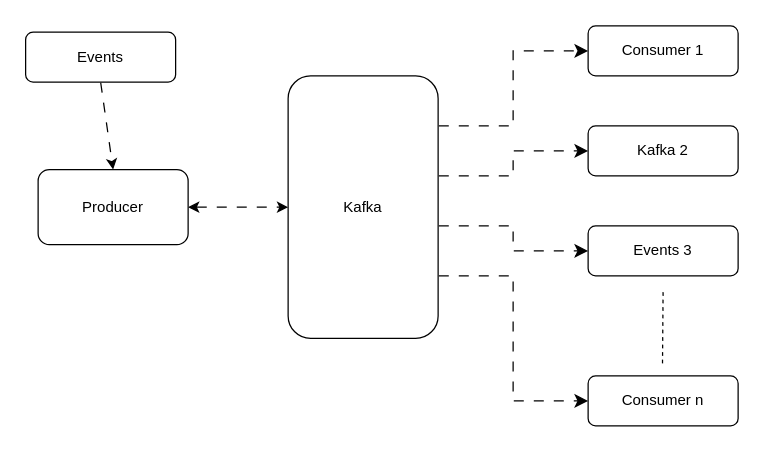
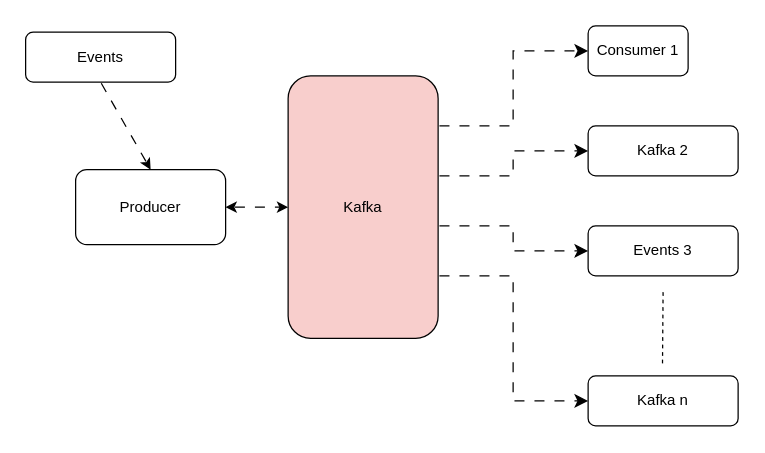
  <mxCell id="0" />
  <mxCell id="1" parent="0" />
  <mxCell id="2" value="Events" style="rounded=1;whiteSpace=wrap;html=1;" vertex="1" parent="1"><mxGeometry x="20" y="25" width="120" height="40" as="geometry" /></mxCell>
  <mxCell id="3" value="" style="rounded=0;orthogonalLoop=1;jettySize=auto;html=1;flowAnimation=1;endArrow=classic;endFill=1;startArrow=classic;startFill=1;" edge="1" parent="1" source="4" target="5"><mxGeometry relative="1" as="geometry" /></mxCell>
- <mxCell id="4" value="Producer" style="rounded=1;whiteSpace=wrap;html=1;" vertex="1" parent="1"><mxGeometry x="30" y="135" width="120" height="60" as="geometry" /></mxCell>
- <mxCell id="5" value="Kafka" style="rounded=1;whiteSpace=wrap;html=1;" vertex="1" parent="1"><mxGeometry x="230" y="60" width="120" height="210" as="geometry" /></mxCell>
- <mxCell id="6" value="Consumer 1" style="rounded=1;whiteSpace=wrap;html=1;" vertex="1" parent="1"><mxGeometry x="470" y="20" width="120" height="40" as="geometry" /></mxCell>
+ <mxCell id="4" value="Producer" style="rounded=1;whiteSpace=wrap;html=1;" vertex="1" parent="1"><mxGeometry x="60" y="135" width="120" height="60" as="geometry" /></mxCell>
+ <mxCell id="5" value="Kafka" style="rounded=1;whiteSpace=wrap;html=1;fillColor=#f8cecc;" vertex="1" parent="1"><mxGeometry x="230" y="60" width="120" height="210" as="geometry" /></mxCell>
+ <mxCell id="6" value="Consumer 1" style="rounded=1;whiteSpace=wrap;html=1;" vertex="1" parent="1"><mxGeometry x="470" y="20" width="80" height="40" as="geometry" /></mxCell>
  <mxCell id="7" value="Kafka 2" style="rounded=1;whiteSpace=wrap;html=1;" vertex="1" parent="1"><mxGeometry x="470" y="100" width="120" height="40" as="geometry" /></mxCell>
  <mxCell id="8" value="Events 3" style="rounded=1;whiteSpace=wrap;html=1;" vertex="1" parent="1"><mxGeometry x="470" y="180" width="120" height="40" as="geometry" /></mxCell>
- <mxCell id="9" value="Consumer n" style="rounded=1;whiteSpace=wrap;html=1;" vertex="1" parent="1"><mxGeometry x="470" y="300" width="120" height="40" as="geometry" /></mxCell>
+ <mxCell id="9" value="Kafka n" style="rounded=1;whiteSpace=wrap;html=1;" vertex="1" parent="1"><mxGeometry x="470" y="300" width="120" height="40" as="geometry" /></mxCell>
  <mxCell id="10" value="" style="endArrow=none;dashed=1;html=1;rounded=0;" edge="1" parent="1"><mxGeometry width="50" height="50" relative="1" as="geometry"><mxPoint x="529.5" y="290" as="sourcePoint" /><mxPoint x="530" y="230" as="targetPoint" /></mxGeometry></mxCell>
  <mxCell id="11" value="" style="endArrow=classic;html=1;rounded=0;exitX=0.5;exitY=1;exitDx=0;exitDy=0;entryX=0.5;entryY=0;entryDx=0;entryDy=0;flowAnimation=1;" edge="1" parent="1" source="2" target="4"><mxGeometry width="50" height="50" relative="1" as="geometry"><mxPoint x="90" y="130" as="sourcePoint" /><mxPoint x="140" y="80" as="targetPoint" /></mxGeometry></mxCell>
  <mxCell id="12" value="" style="edgeStyle=elbowEdgeStyle;elbow=horizontal;endArrow=classic;html=1;curved=0;rounded=0;endSize=8;startSize=8;entryX=0;entryY=0.5;entryDx=0;entryDy=0;flowAnimation=1;" edge="1" parent="1" target="6"><mxGeometry width="50" height="50" relative="1" as="geometry"><mxPoint x="350" y="100" as="sourcePoint" /><mxPoint x="470" y="-20" as="targetPoint" /><Array as="points"><mxPoint x="410" y="70" /></Array></mxGeometry></mxCell>
  <mxCell id="13" value="" style="edgeStyle=elbowEdgeStyle;elbow=horizontal;endArrow=classic;html=1;curved=0;rounded=0;endSize=8;startSize=8;entryX=0;entryY=0.5;entryDx=0;entryDy=0;flowAnimation=1;" edge="1" parent="1" target="7"><mxGeometry width="50" height="50" relative="1" as="geometry"><mxPoint x="350" y="140" as="sourcePoint" /><mxPoint x="470" y="100" as="targetPoint" /></mxGeometry></mxCell>
  <mxCell id="14" value="" style="edgeStyle=elbowEdgeStyle;elbow=horizontal;endArrow=classic;html=1;curved=0;rounded=0;endSize=8;startSize=8;entryX=0;entryY=0.5;entryDx=0;entryDy=0;flowAnimation=1;" edge="1" parent="1" target="8"><mxGeometry width="50" height="50" relative="1" as="geometry"><mxPoint x="350" y="180" as="sourcePoint" /><mxPoint x="470" y="220" as="targetPoint" /></mxGeometry></mxCell>
  <mxCell id="15" value="" style="edgeStyle=elbowEdgeStyle;elbow=horizontal;endArrow=classic;html=1;curved=0;rounded=0;endSize=8;startSize=8;entryX=0;entryY=0.5;entryDx=0;entryDy=0;flowAnimation=1;" edge="1" parent="1" target="9"><mxGeometry width="50" height="50" relative="1" as="geometry"><mxPoint x="350" y="220" as="sourcePoint" /><mxPoint x="400" y="170" as="targetPoint" /></mxGeometry></mxCell>
